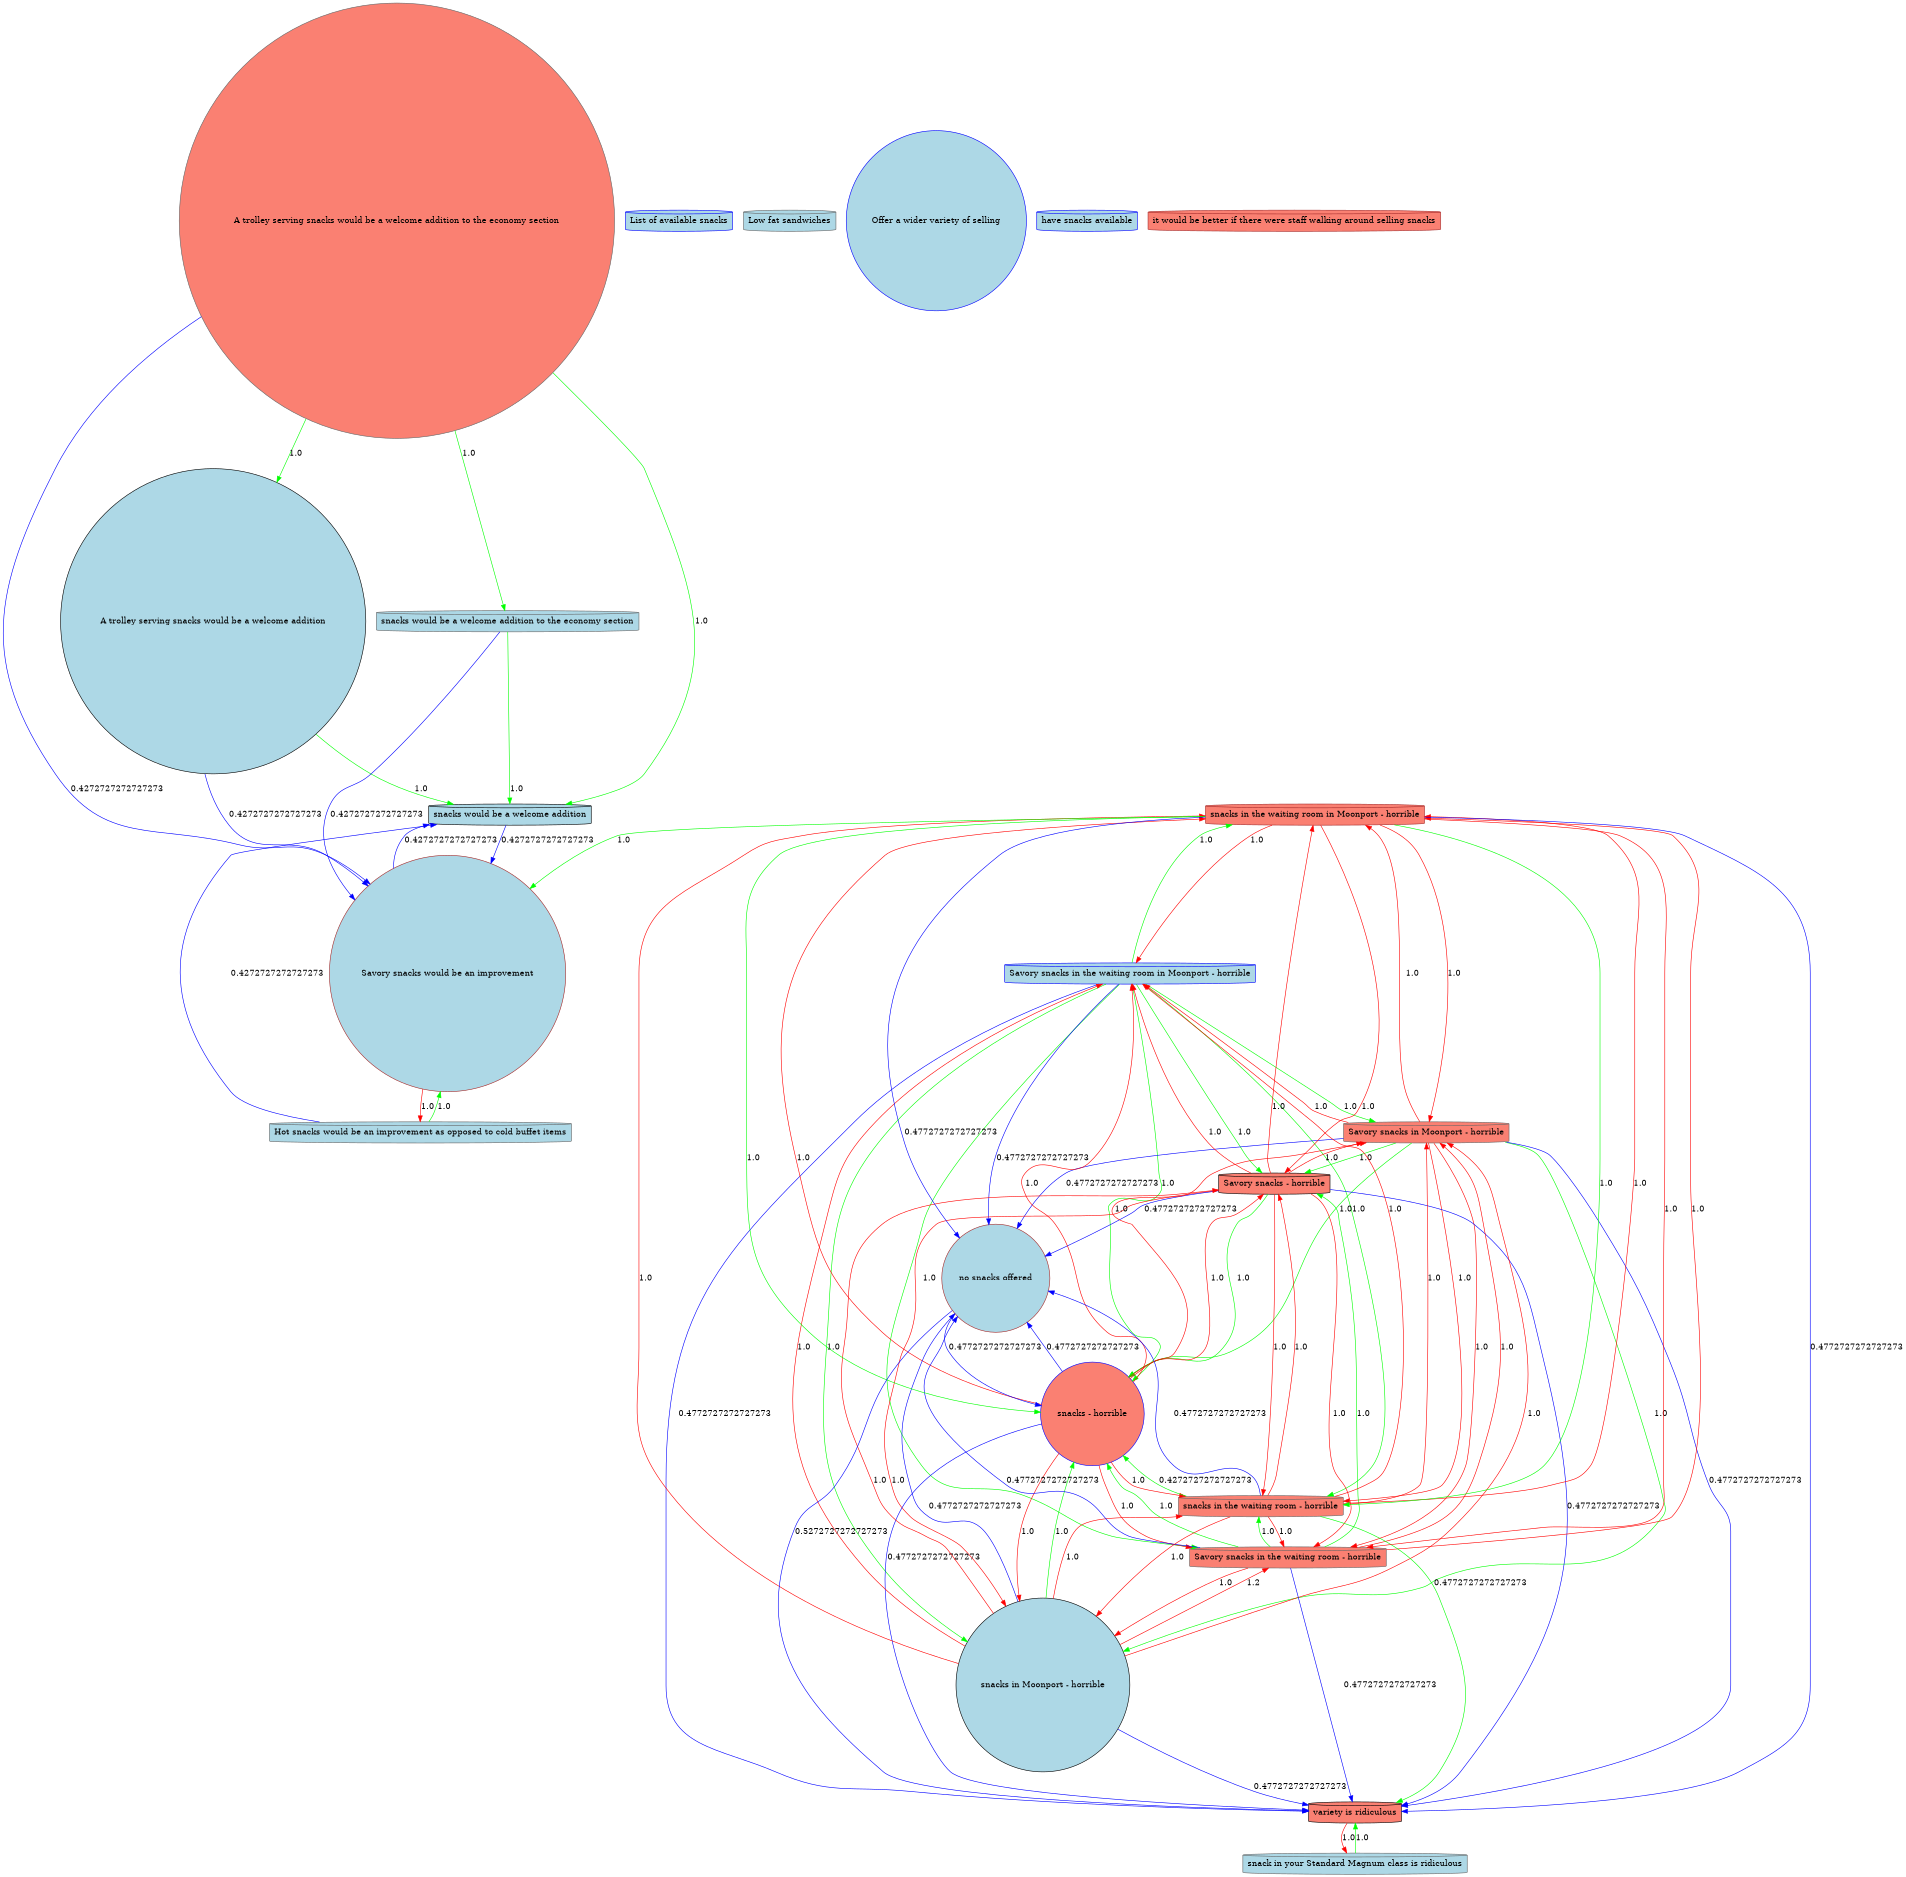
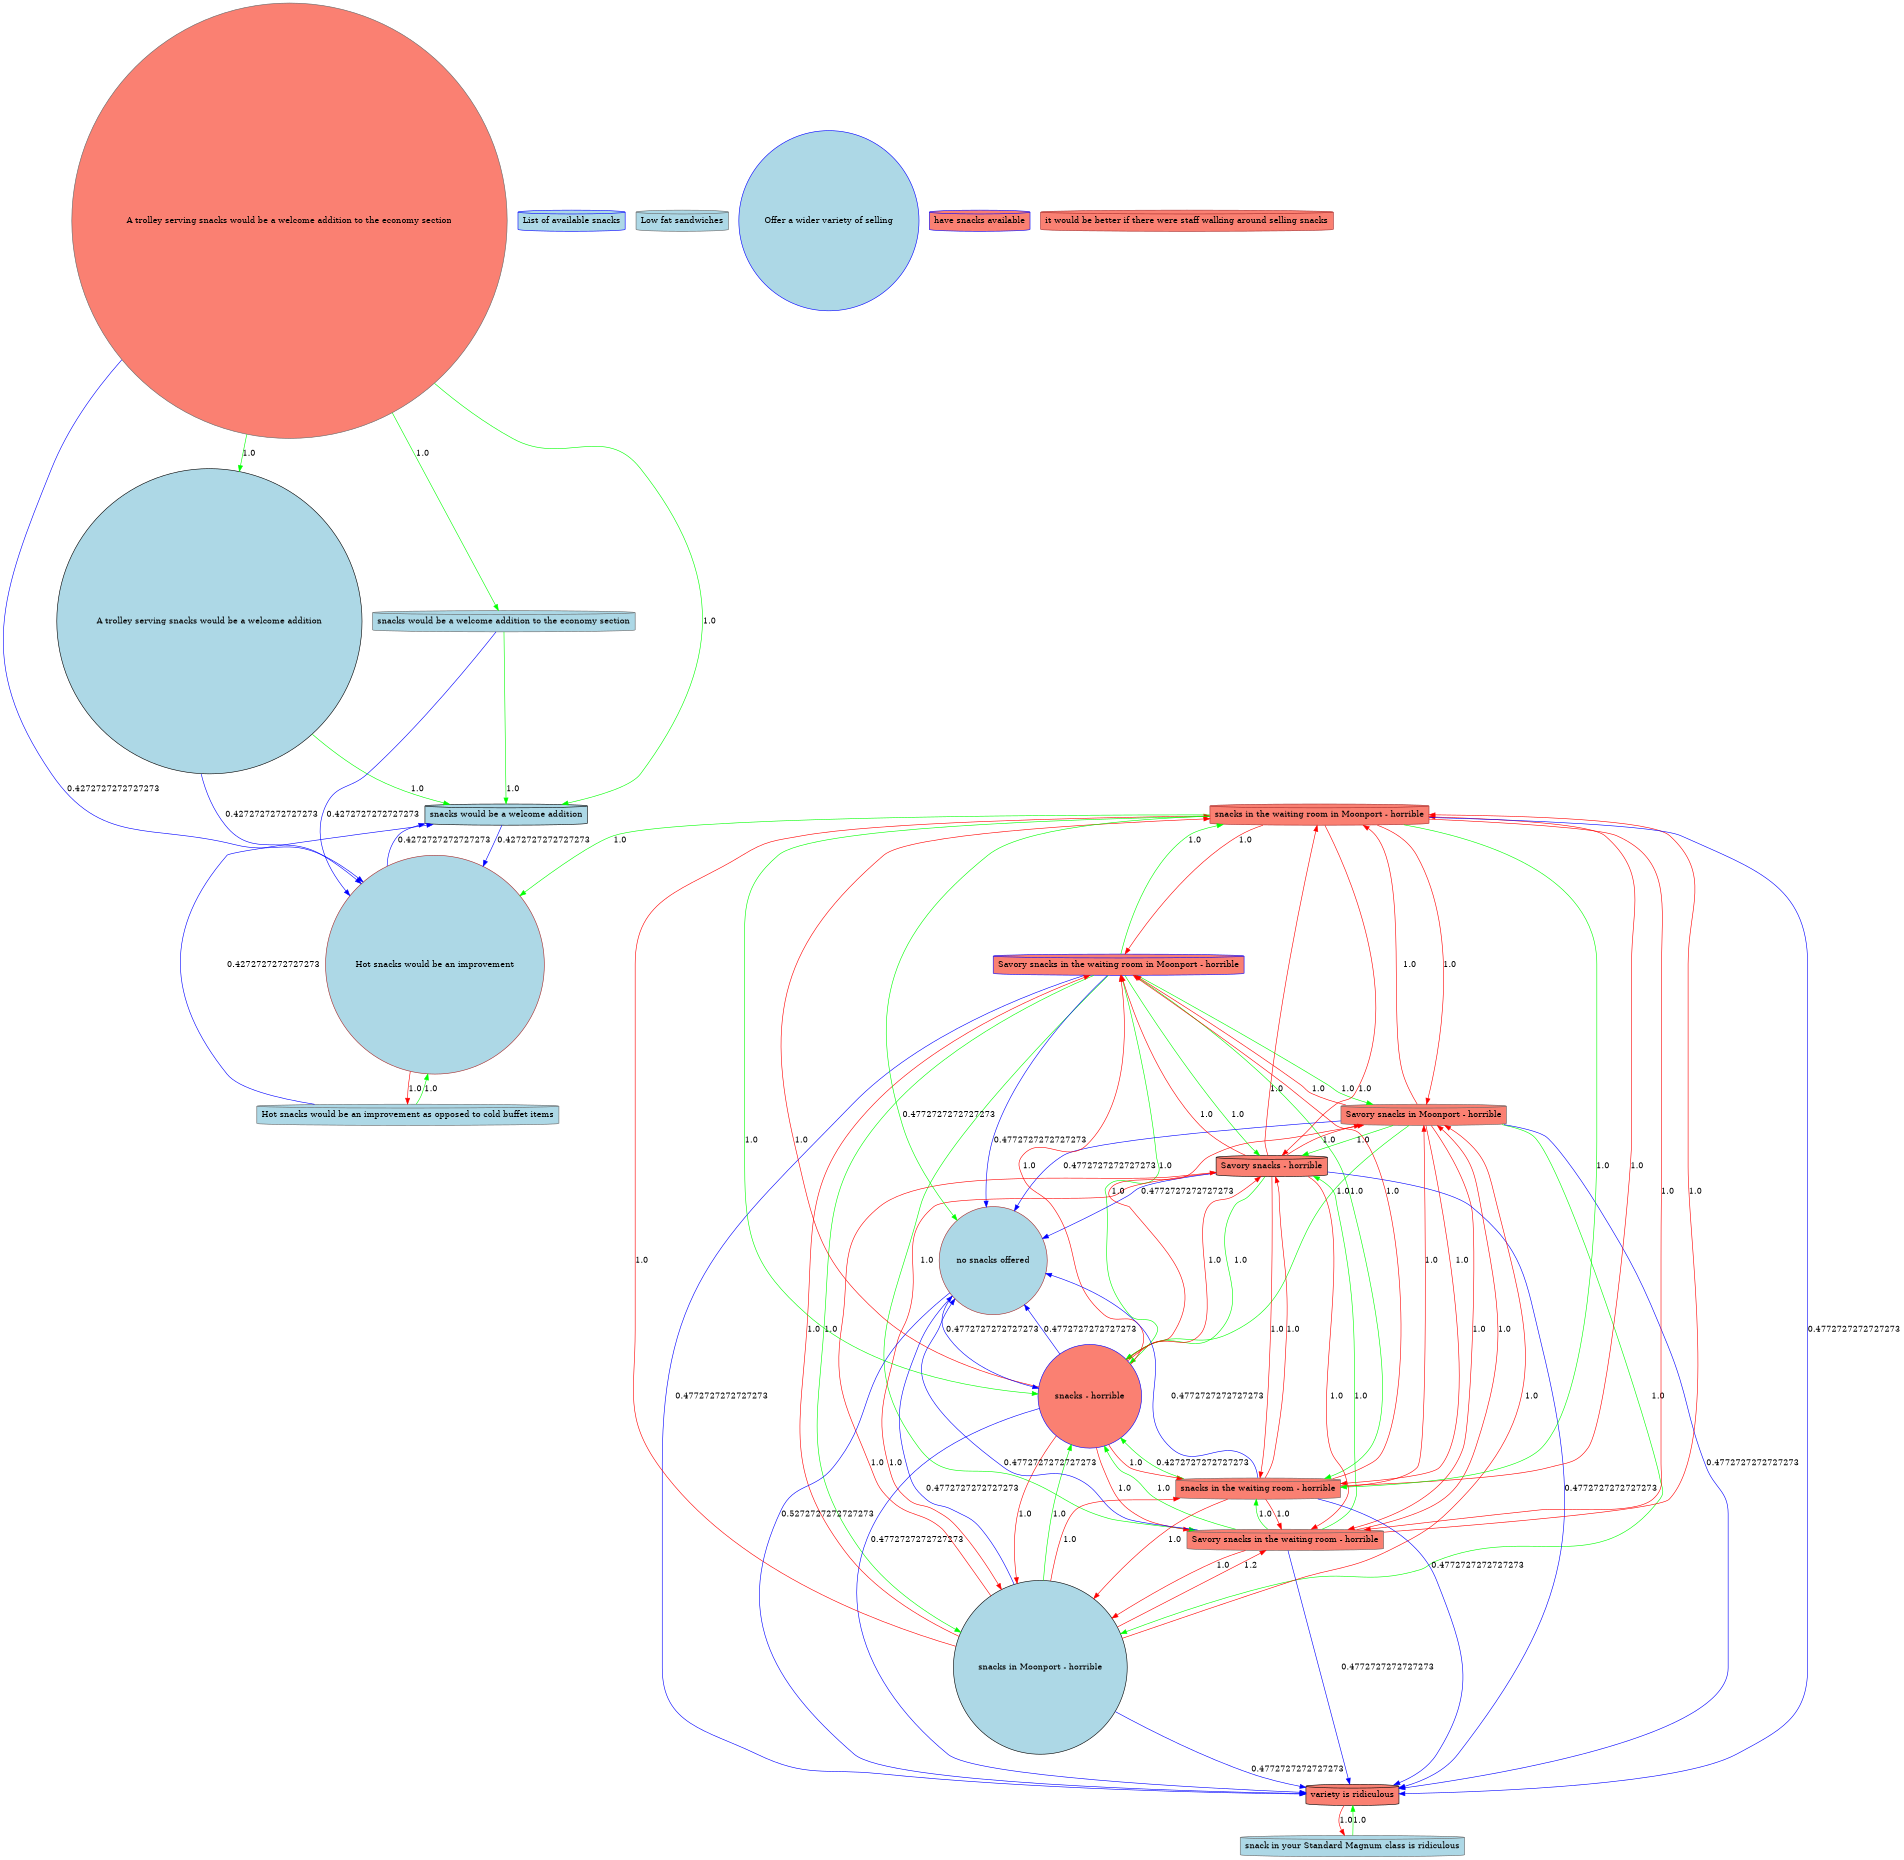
  digraph {
    node [color=gray40 fillcolor=lightblue shape=cylinder style=filled]
    edge [color=red]
    "A trolley serving snacks would be a welcome addition to the economy section" [fillcolor=salmon shape=circle]
    "A trolley serving snacks would be a welcome addition" [color=black shape=circle]
    "snacks would be a welcome addition" [color=black]
    "snacks would be a welcome addition to the economy section"
-   "Hot snacks would be an improvement" [color=brown shape=circle label="Savory snacks would be an improvement"]
+   "Hot snacks would be an improvement" [color=brown shape=circle]
    "Hot snacks would be an improvement as opposed to cold buffet items"
    "List of available snacks" [color=blue]
    "Low fat sandwiches"
    n9 [color=blue label="Offer a wider variety of selling" shape=circle]
-   "Savory snacks in the waiting room in Moonport - horrible" [color=blue]
+   "Savory snacks in the waiting room in Moonport - horrible" [color=blue fillcolor=salmon]
    "Savory snacks in Moonport - horrible" [fillcolor=salmon]
    "Savory snacks - horrible" [color=black fillcolor=salmon]
    "snacks - horrible" [color=blue fillcolor=salmon shape=circle]
    "snacks in Moonport - horrible" [color=black shape=circle]
    "Savory snacks in the waiting room - horrible" [fillcolor=salmon]
    "snacks in the waiting room - horrible" [fillcolor=salmon]
    "snacks in the waiting room in Moonport - horrible" [color=brown fillcolor=salmon]
    "no snacks offered" [color=brown shape=circle]
    n19 [color=black fillcolor=salmon label="variety is ridiculous"]
    "snack in your Standard Magnum class is ridiculous"
-   "have snacks available" [color=blue]
+   "have snacks available" [color=blue fillcolor=salmon]
    "it would be better if there were staff walking around selling snacks" [color=brown fillcolor=salmon]
    "A trolley serving snacks would be a welcome addition to the economy section" -> "A trolley serving snacks would be a welcome addition" [color=green label=1.0]
    "A trolley serving snacks would be a welcome addition to the economy section" -> "snacks would be a welcome addition" [color=green label=1.0]
    "A trolley serving snacks would be a welcome addition to the economy section" -> "snacks would be a welcome addition to the economy section" [color=green label=1.0]
    "A trolley serving snacks would be a welcome addition to the economy section" -> "Hot snacks would be an improvement" [color=blue label=0.4272727272727273]
    "A trolley serving snacks would be a welcome addition" -> "snacks would be a welcome addition" [color=green label=1.0]
    "A trolley serving snacks would be a welcome addition" -> "Hot snacks would be an improvement" [color=blue label=0.4272727272727273]
    "snacks would be a welcome addition" -> "Hot snacks would be an improvement" [color=blue label=0.4272727272727273]
    "snacks would be a welcome addition to the economy section" -> "snacks would be a welcome addition" [color=green label=1.0]
    "snacks would be a welcome addition to the economy section" -> "Hot snacks would be an improvement" [color=blue label=0.4272727272727273]
    "Hot snacks would be an improvement" -> "snacks would be a welcome addition" [color=blue label=0.4272727272727273]
    "Hot snacks would be an improvement" -> "Hot snacks would be an improvement as opposed to cold buffet items" [label=1.0]
    "Hot snacks would be an improvement as opposed to cold buffet items" -> "snacks would be a welcome addition" [color=blue label=0.4272727272727273]
    "Hot snacks would be an improvement as opposed to cold buffet items" -> "Hot snacks would be an improvement" [color=green label=1.0]
    "Savory snacks in the waiting room in Moonport - horrible" -> "Savory snacks in Moonport - horrible" [color=green label=1.0]
    "Savory snacks in the waiting room in Moonport - horrible" -> "Savory snacks - horrible" [color=green label=1.0]
    "Savory snacks in the waiting room in Moonport - horrible" -> "snacks - horrible" [color=green label=1.0]
    "Savory snacks in the waiting room in Moonport - horrible" -> "snacks in Moonport - horrible" [color=green label=1.0]
    "Savory snacks in the waiting room in Moonport - horrible" -> "Savory snacks in the waiting room - horrible" [color=green label=1.0]
    "Savory snacks in the waiting room in Moonport - horrible" -> "snacks in the waiting room - horrible" [color=green label=1.0]
    "Savory snacks in the waiting room in Moonport - horrible" -> "snacks in the waiting room in Moonport - horrible" [color=green label=1.0]
    "Savory snacks in the waiting room in Moonport - horrible" -> "no snacks offered" [color=blue label=0.4772727272727273]
    "Savory snacks in the waiting room in Moonport - horrible" -> n19 [color=blue label=0.4772727272727273]
    "Savory snacks in Moonport - horrible" -> "Savory snacks in the waiting room in Moonport - horrible" [label=1.0]
    "Savory snacks in Moonport - horrible" -> "Savory snacks - horrible" [color=green label=1.0]
    "Savory snacks in Moonport - horrible" -> "snacks - horrible" [color=green label=1.0]
    "Savory snacks in Moonport - horrible" -> "snacks in Moonport - horrible" [color=green label=1.0]
    "Savory snacks in Moonport - horrible" -> "Savory snacks in the waiting room - horrible" [label=1.0]
    "Savory snacks in Moonport - horrible" -> "snacks in the waiting room - horrible" [label=1.0]
    "Savory snacks in Moonport - horrible" -> "snacks in the waiting room in Moonport - horrible" [label=1.0]
    "Savory snacks in Moonport - horrible" -> "no snacks offered" [color=blue label=0.4772727272727273]
    "Savory snacks in Moonport - horrible" -> n19 [color=blue label=0.4772727272727273]
    "Savory snacks - horrible" -> "Savory snacks in the waiting room in Moonport - horrible" [label=1.0]
    "Savory snacks - horrible" -> "Savory snacks in Moonport - horrible" [label=1.0]
    "Savory snacks - horrible" -> "snacks - horrible" [color=green label=1.0]
    "Savory snacks - horrible" -> "snacks in Moonport - horrible" [label=1.0]
    "Savory snacks - horrible" -> "Savory snacks in the waiting room - horrible" [label=1.0]
    "Savory snacks - horrible" -> "snacks in the waiting room - horrible" [label=1.0]
    "Savory snacks - horrible" -> "snacks in the waiting room in Moonport - horrible" [label=1.0]
    "Savory snacks - horrible" -> "no snacks offered" [color=blue label=0.4772727272727273]
    "Savory snacks - horrible" -> n19 [color=blue label=0.4772727272727273]
    "snacks - horrible" -> "Savory snacks in the waiting room in Moonport - horrible" [label=1.0]
    "snacks - horrible" -> "Savory snacks in Moonport - horrible" [label=1.0]
    "snacks - horrible" -> "Savory snacks - horrible" [label=1.0]
    "snacks - horrible" -> "snacks in Moonport - horrible" [label=1.0]
    "snacks - horrible" -> "Savory snacks in the waiting room - horrible" [label=1.0]
    "snacks - horrible" -> "snacks in the waiting room - horrible" [label=1.0]
    "snacks - horrible" -> "snacks in the waiting room in Moonport - horrible" [label=1.0]
    "snacks - horrible" -> "no snacks offered" [color=blue label=0.4772727272727273]
    "snacks - horrible" -> n19 [color=blue label=0.4772727272727273]
    "snacks in Moonport - horrible" -> "Savory snacks in the waiting room in Moonport - horrible" [label=1.0]
    "snacks in Moonport - horrible" -> "Savory snacks in Moonport - horrible" [label=1.0]
    "snacks in Moonport - horrible" -> "Savory snacks - horrible" [label=1.0]
    "snacks in Moonport - horrible" -> "snacks - horrible" [color=green label=1.0]
    "snacks in Moonport - horrible" -> "Savory snacks in the waiting room - horrible" [label=1.2]
    "snacks in Moonport - horrible" -> "snacks in the waiting room - horrible" [label=1.0]
    "snacks in Moonport - horrible" -> "snacks in the waiting room in Moonport - horrible" [label=1.0]
    "snacks in Moonport - horrible" -> "no snacks offered" [color=blue label=0.4772727272727273]
    "snacks in Moonport - horrible" -> n19 [color=blue label=0.4772727272727273]
    "Savory snacks in the waiting room - horrible" -> "Savory snacks in Moonport - horrible" [label=1.0]
    "Savory snacks in the waiting room - horrible" -> "Savory snacks - horrible" [color=green label=1.0]
    "Savory snacks in the waiting room - horrible" -> "snacks - horrible" [color=green label=1.0]
    "Savory snacks in the waiting room - horrible" -> "snacks in Moonport - horrible" [label=1.0]
    "Savory snacks in the waiting room - horrible" -> "snacks in the waiting room - horrible" [color=green label=1.0]
    "Savory snacks in the waiting room - horrible" -> "snacks in the waiting room in Moonport - horrible" [label=1.0]
    "Savory snacks in the waiting room - horrible" -> "no snacks offered" [color=blue label=0.4772727272727273]
    "Savory snacks in the waiting room - horrible" -> n19 [color=blue label=0.4772727272727273]
    "snacks in the waiting room - horrible" -> "Savory snacks in the waiting room in Moonport - horrible" [label=1.0]
    "snacks in the waiting room - horrible" -> "Savory snacks in Moonport - horrible" [label=1.0]
    "snacks in the waiting room - horrible" -> "Savory snacks - horrible" [label=1.0]
    "snacks in the waiting room - horrible" -> "snacks - horrible" [color=green label=0.4272727272727273]
    "snacks in the waiting room - horrible" -> "snacks in Moonport - horrible" [label=1.0]
    "snacks in the waiting room - horrible" -> "Savory snacks in the waiting room - horrible" [label=1.0]
    "snacks in the waiting room - horrible" -> "snacks in the waiting room in Moonport - horrible" [label=1.0]
    "snacks in the waiting room - horrible" -> "no snacks offered" [color=blue label=0.4772727272727273]
-   "snacks in the waiting room - horrible" -> n19 [color=green label=0.4772727272727273]
+   "snacks in the waiting room - horrible" -> n19 [color=blue label=0.4772727272727273]
    "snacks in the waiting room in Moonport - horrible" -> "Hot snacks would be an improvement" [color=green label=1.0]
    "snacks in the waiting room in Moonport - horrible" -> "Savory snacks in the waiting room in Moonport - horrible" [label=1.0]
    "snacks in the waiting room in Moonport - horrible" -> "Savory snacks in Moonport - horrible" [label=1.0]
    "snacks in the waiting room in Moonport - horrible" -> "Savory snacks - horrible" [label=1.0]
    "snacks in the waiting room in Moonport - horrible" -> "snacks - horrible" [color=green label=1.0]
    "snacks in the waiting room in Moonport - horrible" -> "Savory snacks in the waiting room - horrible" [label=1.0]
    "snacks in the waiting room in Moonport - horrible" -> "snacks in the waiting room - horrible" [color=green label=1.0]
-   "snacks in the waiting room in Moonport - horrible" -> "no snacks offered" [color=blue label=0.4772727272727273]
+   "snacks in the waiting room in Moonport - horrible" -> "no snacks offered" [color=green label=0.4772727272727273]
    "snacks in the waiting room in Moonport - horrible" -> n19 [color=blue label=0.4772727272727273]
    "no snacks offered" -> "snacks - horrible" [color=blue label=0.4772727272727273]
    "no snacks offered" -> n19 [color=blue label=0.5272727272727273]
    n19 -> "snack in your Standard Magnum class is ridiculous" [label=1.0]
    "snack in your Standard Magnum class is ridiculous" -> n19 [color=green label=1.0]
  }
